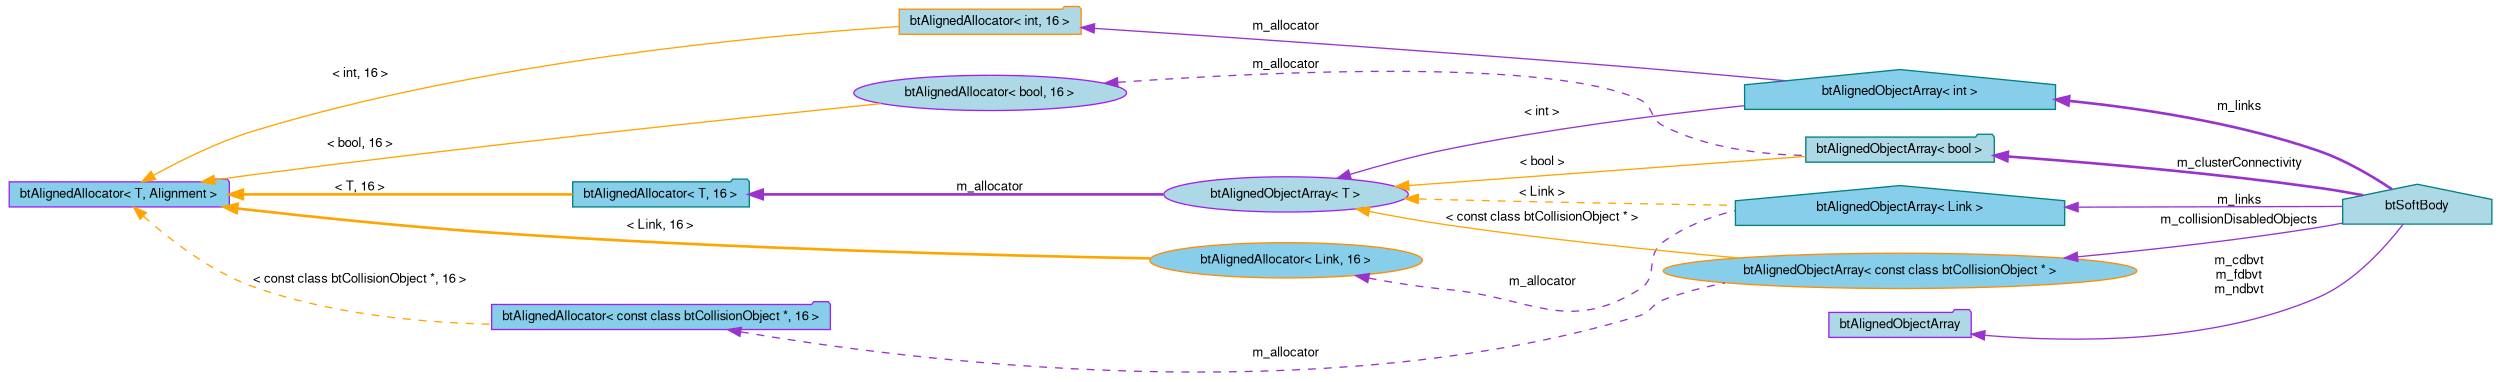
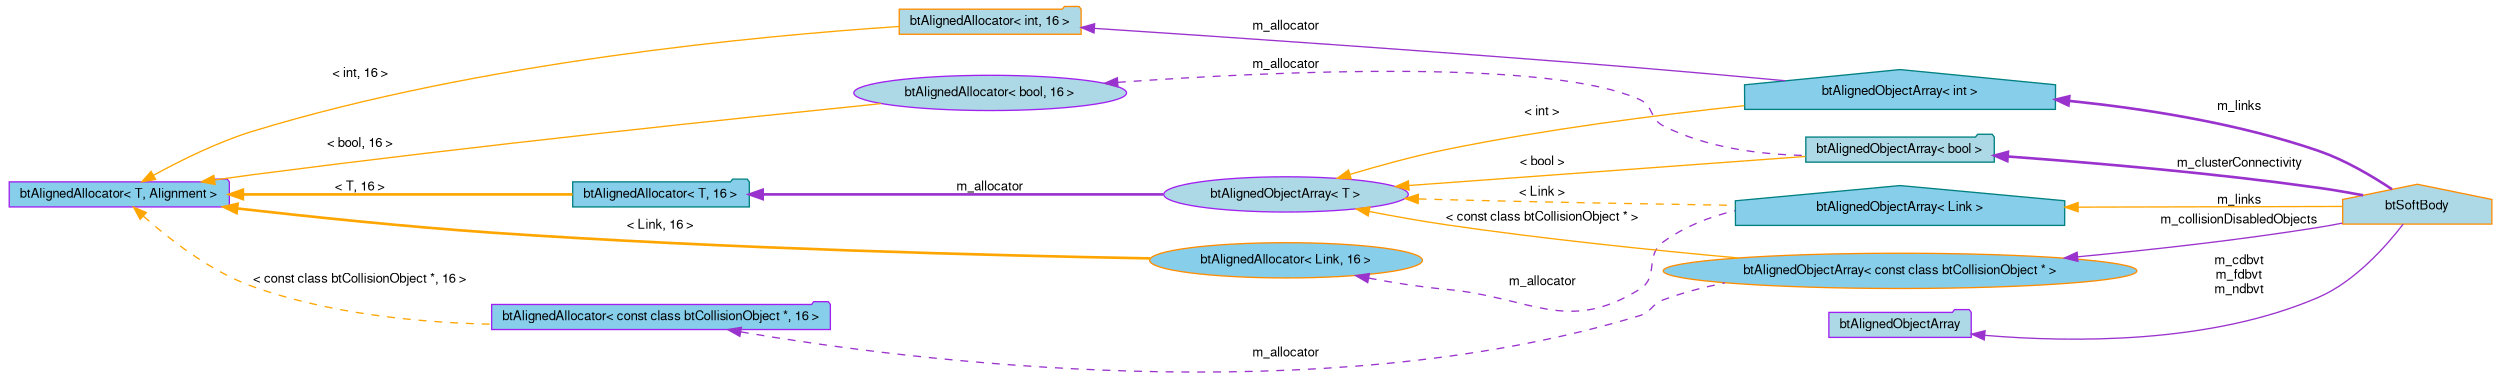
  digraph {
    rankdir=LR
    node [color=purple fillcolor=skyblue fontname=FreeSans fontsize=10 shape=folder style=filled]
    edge [color=darkorchid3 dir=back fontname=FreeSans fontsize=10 labelfontname=FreeSans labelfontsize=10 style=solid]
-   n1 [color=teal fillcolor=lightblue fontcolor=black height=0.2 label=btSoftBody shape=house width=0.4]
+   n1 [color=darkorange fillcolor=lightblue fontcolor=black height=0.2 label=btSoftBody shape=house width=0.4]
    n2 [color=teal height=0.2 label="btAlignedObjectArray\< int \>" shape=house width=0.4]
    n3 [color=darkorange fillcolor=lightblue height=0.2 label="btAlignedAllocator\< int, 16 \>" width=0.4]
    n4 [height=0.2 label="btAlignedAllocator\< T, Alignment \>" width=0.4]
    n5 [color=teal height=0.2 label="btAlignedAllocator\< T, 16 \>" width=0.4]
    n6 [fillcolor=lightblue height=0.2 label="btAlignedAllocator\< bool, 16 \>" shape=ellipse width=0.4]
    n7 [color=darkorange height=0.2 label="btAlignedAllocator\< Link, 16 \>" shape=ellipse width=0.4]
    n8 [height=0.2 label="btAlignedAllocator\< const class btCollisionObject *, 16 \>" width=0.4]
    n9 [fillcolor=lightblue height=0.2 label="btAlignedObjectArray\< T \>" shape=ellipse width=0.4]
    n10 [color=teal fillcolor=lightblue height=0.2 label="btAlignedObjectArray\< bool \>" width=0.4]
    n11 [color=teal height=0.2 label="btAlignedObjectArray\< Link \>" shape=house width=0.4]
    n12 [color=darkorange height=0.2 label="btAlignedObjectArray\< const class btCollisionObject * \>" shape=ellipse width=0.4]
    n13 [fillcolor=lightblue height=0.2 label=btAlignedObjectArray width=0.4]
    n2 -> n1 [label=m_links style=bold]
    n3 -> n2 [label=m_allocator]
    n4 -> n3 [color=orange label="\< int, 16 \>"]
    n4 -> n5 [color=orange label="\< T, 16 \>" style=bold]
    n4 -> n6 [color=orange label="\< bool, 16 \>"]
    n4 -> n7 [color=orange label="\< Link, 16 \>" style=bold]
    n4 -> n8 [color=orange label="\< const class btCollisionObject *, 16 \>" style=dashed]
    n5 -> n9 [label=m_allocator style=bold]
    n6 -> n10 [label=m_allocator style=dashed]
    n7 -> n11 [label=m_allocator style=dashed]
    n8 -> n12 [label=m_allocator style=dashed]
-   n9 -> n2 [label="\< int \>"]
+   n9 -> n2 [color=orange label="\< int \>"]
    n9 -> n10 [color=orange label="\< bool \>"]
    n9 -> n11 [color=orange label="\< Link \>" style=dashed]
    n9 -> n12 [color=orange label="\< const class btCollisionObject * \>"]
    n10 -> n1 [label=m_clusterConnectivity style=bold]
-   n11 -> n1 [label=m_links]
+   n11 -> n1 [color=orange label=m_links]
    n12 -> n1 [label=m_collisionDisabledObjects]
    n13 -> n1 [label="m_cdbvt\nm_fdbvt\nm_ndbvt"]
  }
